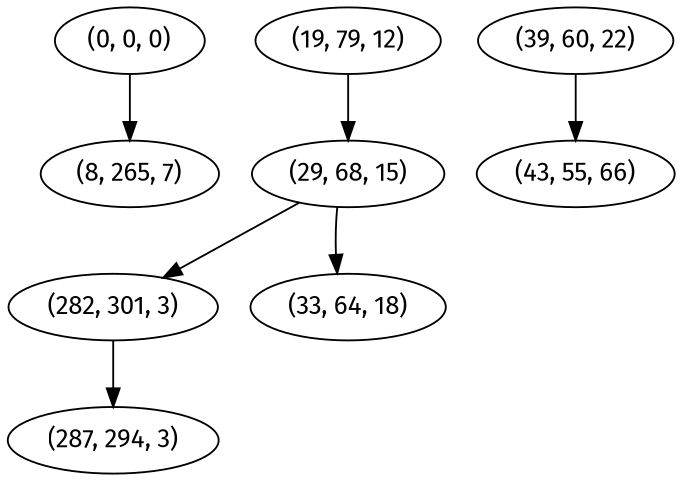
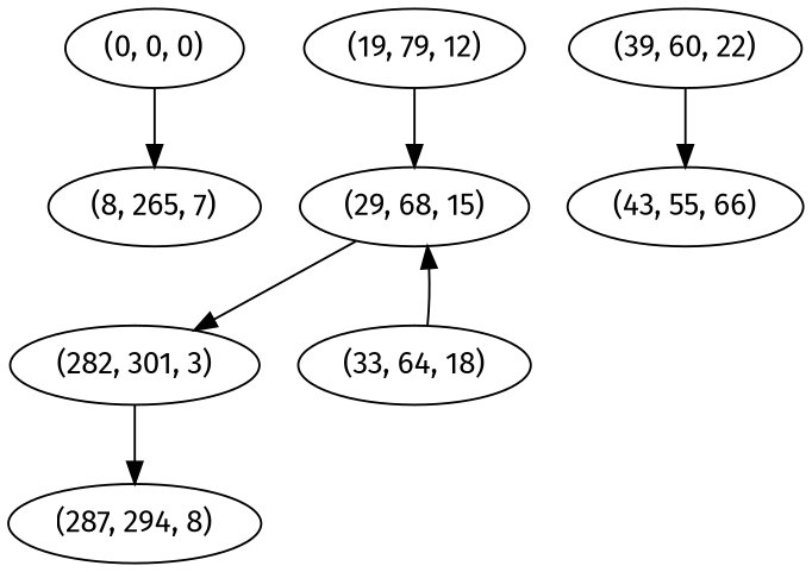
  digraph {
    fontname="Fira Sans"
    node [fontname="Fira Sans"]
    edge [fontname="Fira Sans"]
    "(0, 0, 0)"
    "(8, 265, 7)"
    "(282, 301, 3)"
-   "(287, 294, 8)" [label="(287, 294, 3)"]
+   "(287, 294, 8)"
    "(19, 79, 12)"
    "(29, 68, 15)"
    "(33, 64, 18)"
    n8 [label="(43, 55, 66)"]
    "(39, 60, 22)"
    "(0, 0, 0)" -> "(8, 265, 7)"
    "(282, 301, 3)" -> "(287, 294, 8)"
    "(19, 79, 12)" -> "(29, 68, 15)"
    "(29, 68, 15)" -> "(282, 301, 3)"
-   "(29, 68, 15)" -> "(33, 64, 18)"
+   "(33, 64, 18)" -> "(29, 68, 15)"
    "(39, 60, 22)" -> n8
  }
